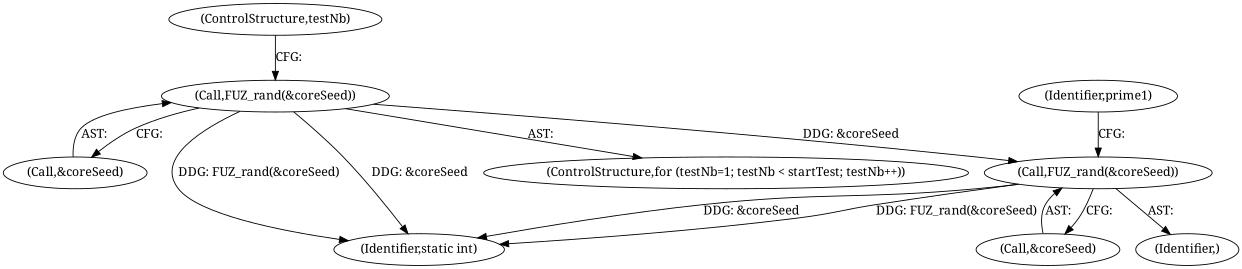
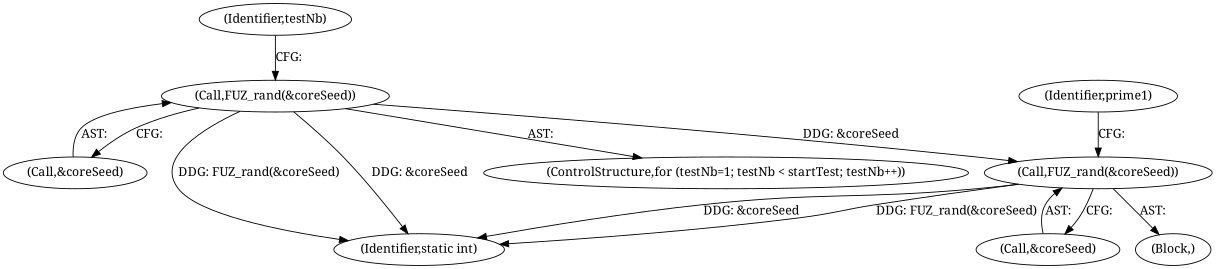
  digraph {
    fontname="Noto Serif"
    node [fontname="Noto Serif"]
    edge [fontname="Noto Serif"]
    n1 [label="(Call,FUZ_rand(&coreSeed))"]
    n2 [label="(Call,FUZ_rand(&coreSeed))"]
    n3 [label="(ControlStructure,for (testNb=1; testNb < startTest; testNb++))"]
    n4 [label="(Call,&coreSeed)"]
    n5 [label="(Identifier,static int)"]
-   n6 [label="(Identifier,)"]
+   n6 [label="(Block,)"]
    n7 [label="(Call,&coreSeed)"]
-   n8 [label="(ControlStructure,testNb)"]
+   n8 [label="(Identifier,testNb)"]
    n9 [label="(Identifier,prime1)"]
    n1 -> n2 [label="DDG: &coreSeed"]
    n1 -> n3 [label="AST: "]
    n1 -> n4 [label="CFG: "]
    n1 -> n5 [label="DDG: &coreSeed"]
    n1 -> n5 [label="DDG: FUZ_rand(&coreSeed)"]
    n2 -> n5 [label="DDG: &coreSeed"]
    n2 -> n5 [label="DDG: FUZ_rand(&coreSeed)"]
    n2 -> n6 [label="AST: "]
    n2 -> n7 [label="CFG: "]
    n4 -> n1 [label="AST: "]
    n7 -> n2 [label="AST: "]
    n8 -> n1 [label="CFG: "]
    n9 -> n2 [label="CFG: "]
  }
